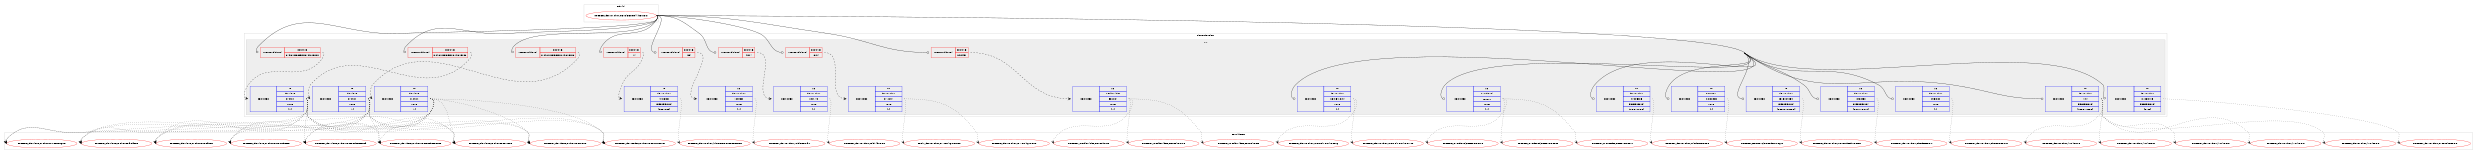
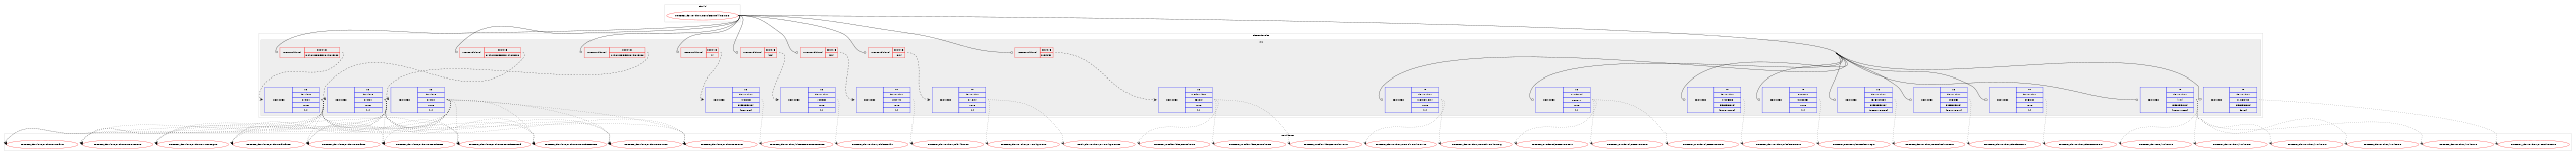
  digraph {
    compound=true
    concentrate=true
    fontname=Helvetica
    fontsize=10
    newrank=true
    rankdir=TB
    ranksep=1.5
    node [color=red fontname=Helvetica fontsize=10]
    edge [arrowhead=vee headport=w style=dotted tailport=e weight=100]
    n1 [label="portage://dev-python/translate-toolkit-3.12.2" width=4]
    n2 [color=blue label=<<TABLE BORDER="0" CELLBORDER="1" CELLSPACING="0" CELLPADDING="4" WIDTH="220"><TR><TD ROWSPAN="6" CELLPADDING="30">pack_dep</TD></TR><TR><TD WIDTH="110">no</TD></TR><TR><TD>dev-python</TD></TR><TR><TD>utidylib</TD></TR><TR><TD>none</TD></TR><TR><TD>[,,]</TD></TR></TABLE>> shape=none]
    n3 [label=<<TABLE BORDER="0" CELLBORDER="1" CELLSPACING="0" CELLPADDING="4"><TR><TD ROWSPAN="3" CELLPADDING="10">use_conditional</TD></TR><TR><TD>positive</TD></TR><TR><TD>html</TD></TR></TABLE>> shape=none]
    n4 [color=blue label=<<TABLE BORDER="0" CELLBORDER="1" CELLSPACING="0" CELLPADDING="4" WIDTH="220"><TR><TD ROWSPAN="6" CELLPADDING="30">pack_dep</TD></TR><TR><TD WIDTH="110">no</TD></TR><TR><TD>dev-python</TD></TR><TR><TD>vobject</TD></TR><TR><TD>none</TD></TR><TR><TD>[,,]</TD></TR></TABLE>> shape=none]
    n5 [label=<<TABLE BORDER="0" CELLBORDER="1" CELLSPACING="0" CELLPADDING="4"><TR><TD ROWSPAN="3" CELLPADDING="10">use_conditional</TD></TR><TR><TD>positive</TD></TR><TR><TD>ical</TD></TR></TABLE>> shape=none]
    n6 [color=blue label=<<TABLE BORDER="0" CELLBORDER="1" CELLSPACING="0" CELLPADDING="4" WIDTH="220"><TR><TD ROWSPAN="6" CELLPADDING="30">pack_dep</TD></TR><TR><TD WIDTH="110">no</TD></TR><TR><TD>dev-python</TD></TR><TR><TD>iniparse</TD></TR><TR><TD>greaterequal</TD></TR><TR><TD>[0.5,,,0.5]</TD></TR></TABLE>> shape=none]
    n7 [label=<<TABLE BORDER="0" CELLBORDER="1" CELLSPACING="0" CELLPADDING="4"><TR><TD ROWSPAN="3" CELLPADDING="10">use_conditional</TD></TR><TR><TD>positive</TD></TR><TR><TD>ini</TD></TR></TABLE>> shape=none]
    n8 [color=blue label=<<TABLE BORDER="0" CELLBORDER="1" CELLSPACING="0" CELLPADDING="4" WIDTH="220"><TR><TD ROWSPAN="6" CELLPADDING="30">pack_dep</TD></TR><TR><TD WIDTH="110">no</TD></TR><TR><TD>dev-lang</TD></TR><TR><TD>python</TD></TR><TR><TD>none</TD></TR><TR><TD>[,,]</TD></TR></TABLE>> shape=none]
    n9 [label=<<TABLE BORDER="0" CELLBORDER="1" CELLSPACING="0" CELLPADDING="4"><TR><TD ROWSPAN="3" CELLPADDING="10">use_conditional</TD></TR><TR><TD>positive</TD></TR><TR><TD>python_targets_python3_10</TD></TR></TABLE>> shape=none]
    n10 [color=blue label=<<TABLE BORDER="0" CELLBORDER="1" CELLSPACING="0" CELLPADDING="4" WIDTH="220"><TR><TD ROWSPAN="6" CELLPADDING="30">pack_dep</TD></TR><TR><TD WIDTH="110">no</TD></TR><TR><TD>dev-lang</TD></TR><TR><TD>python</TD></TR><TR><TD>none</TD></TR><TR><TD>[,,]</TD></TR></TABLE>> shape=none]
    n11 [label=<<TABLE BORDER="0" CELLBORDER="1" CELLSPACING="0" CELLPADDING="4"><TR><TD ROWSPAN="3" CELLPADDING="10">use_conditional</TD></TR><TR><TD>positive</TD></TR><TR><TD>python_targets_python3_11</TD></TR></TABLE>> shape=none]
    n12 [color=blue label=<<TABLE BORDER="0" CELLBORDER="1" CELLSPACING="0" CELLPADDING="4" WIDTH="220"><TR><TD ROWSPAN="6" CELLPADDING="30">pack_dep</TD></TR><TR><TD WIDTH="110">no</TD></TR><TR><TD>dev-lang</TD></TR><TR><TD>python</TD></TR><TR><TD>none</TD></TR><TR><TD>[,,]</TD></TR></TABLE>> shape=none]
    n13 [label=<<TABLE BORDER="0" CELLBORDER="1" CELLSPACING="0" CELLPADDING="4"><TR><TD ROWSPAN="3" CELLPADDING="10">use_conditional</TD></TR><TR><TD>positive</TD></TR><TR><TD>python_targets_python3_12</TD></TR></TABLE>> shape=none]
    n14 [color=blue label=<<TABLE BORDER="0" CELLBORDER="1" CELLSPACING="0" CELLPADDING="4" WIDTH="220"><TR><TD ROWSPAN="6" CELLPADDING="30">pack_dep</TD></TR><TR><TD WIDTH="110">no</TD></TR><TR><TD>media-video</TD></TR><TR><TD>gaupol</TD></TR><TR><TD>none</TD></TR><TR><TD>[,,]</TD></TR></TABLE>> shape=none]
    n15 [label=<<TABLE BORDER="0" CELLBORDER="1" CELLSPACING="0" CELLPADDING="4"><TR><TD ROWSPAN="3" CELLPADDING="10">use_conditional</TD></TR><TR><TD>positive</TD></TR><TR><TD>subtitles</TD></TR></TABLE>> shape=none]
    n16 [color=blue label=<<TABLE BORDER="0" CELLBORDER="1" CELLSPACING="0" CELLPADDING="4" WIDTH="220"><TR><TD ROWSPAN="6" CELLPADDING="30">pack_dep</TD></TR><TR><TD WIDTH="110">no</TD></TR><TR><TD>dev-python</TD></TR><TR><TD>pyyaml</TD></TR><TR><TD>none</TD></TR><TR><TD>[,,]</TD></TR></TABLE>> shape=none]
    n17 [label=<<TABLE BORDER="0" CELLBORDER="1" CELLSPACING="0" CELLPADDING="4"><TR><TD ROWSPAN="3" CELLPADDING="10">use_conditional</TD></TR><TR><TD>positive</TD></TR><TR><TD>yaml</TD></TR></TABLE>> shape=none]
    n18 [color=blue label=<<TABLE BORDER="0" CELLBORDER="1" CELLSPACING="0" CELLPADDING="4" WIDTH="220"><TR><TD ROWSPAN="6" CELLPADDING="30">pack_dep</TD></TR><TR><TD WIDTH="110">no</TD></TR><TR><TD>dev-python</TD></TR><TR><TD>mistletoe</TD></TR><TR><TD>greaterequal</TD></TR><TR><TD>[1.1.0,,,1.1.0]</TD></TR></TABLE>> shape=none]
    n19 [color=blue label=<<TABLE BORDER="0" CELLBORDER="1" CELLSPACING="0" CELLPADDING="4" WIDTH="220"><TR><TD ROWSPAN="6" CELLPADDING="30">pack_dep</TD></TR><TR><TD WIDTH="110">no</TD></TR><TR><TD>app-text</TD></TR><TR><TD>iso-codes</TD></TR><TR><TD>none</TD></TR><TR><TD>[,,]</TD></TR></TABLE>> shape=none]
    n20 [color=blue label=<<TABLE BORDER="0" CELLBORDER="1" CELLSPACING="0" CELLPADDING="4" WIDTH="220"><TR><TD ROWSPAN="6" CELLPADDING="30">pack_dep</TD></TR><TR><TD WIDTH="110">no</TD></TR><TR><TD>dev-python</TD></TR><TR><TD>Levenshtein</TD></TR><TR><TD>greaterequal</TD></TR><TR><TD>[0.12.0,,,0.12.0]</TD></TR></TABLE>> shape=none]
    n21 [color=blue label=<<TABLE BORDER="0" CELLBORDER="1" CELLSPACING="0" CELLPADDING="4" WIDTH="220"><TR><TD ROWSPAN="6" CELLPADDING="30">pack_dep</TD></TR><TR><TD WIDTH="110">no</TD></TR><TR><TD>dev-python</TD></TR><TR><TD>chardet</TD></TR><TR><TD>greaterequal</TD></TR><TR><TD>[3.0.4,,,3.0.4]</TD></TR></TABLE>> shape=none]
    n22 [color=blue label=<<TABLE BORDER="0" CELLBORDER="1" CELLSPACING="0" CELLPADDING="4" WIDTH="220"><TR><TD ROWSPAN="6" CELLPADDING="30">pack_dep</TD></TR><TR><TD WIDTH="110">no</TD></TR><TR><TD>dev-python</TD></TR><TR><TD>cheroot</TD></TR><TR><TD>none</TD></TR><TR><TD>[,,]</TD></TR></TABLE>> shape=none]
    n23 [color=blue label=<<TABLE BORDER="0" CELLBORDER="1" CELLSPACING="0" CELLPADDING="4" WIDTH="220"><TR><TD ROWSPAN="6" CELLPADDING="30">pack_dep</TD></TR><TR><TD WIDTH="110">no</TD></TR><TR><TD>dev-python</TD></TR><TR><TD>lxml</TD></TR><TR><TD>greaterequal</TD></TR><TR><TD>[4.3.1,,,4.3.1]</TD></TR></TABLE>> shape=none]
    n24 [color=blue label=<<TABLE BORDER="0" CELLBORDER="1" CELLSPACING="0" CELLPADDING="4" WIDTH="220"><TR><TD ROWSPAN="6" CELLPADDING="30">pack_dep</TD></TR><TR><TD WIDTH="110">no</TD></TR><TR><TD>dev-python</TD></TR><TR><TD>pyparsing</TD></TR><TR><TD>greaterequal</TD></TR><TR><TD>[3,,,3]</TD></TR></TABLE>> shape=none]
    n25 [color=blue label=<<TABLE BORDER="0" CELLBORDER="1" CELLSPACING="0" CELLPADDING="4" WIDTH="220"><TR><TD ROWSPAN="6" CELLPADDING="30">pack_dep</TD></TR><TR><TD WIDTH="110">no</TD></TR><TR><TD>dev-python</TD></TR><TR><TD>ruamel-yaml</TD></TR><TR><TD>none</TD></TR><TR><TD>[,,]</TD></TR></TABLE>> shape=none]
    n26 [color=blue label=<<TABLE BORDER="0" CELLBORDER="1" CELLSPACING="0" CELLPADDING="4" WIDTH="220"><TR><TD ROWSPAN="6" CELLPADDING="30">pack_dep</TD></TR><TR><TD WIDTH="110">no</TD></TR><TR><TD>sys-devel</TD></TR><TR><TD>gettext</TD></TR><TR><TD>none</TD></TR><TR><TD>[,,]</TD></TR></TABLE>> shape=none]
    n27 [label="portage://dev-python/utidylib-0.10" width=4]
    n28 [label="portage://dev-python/vobject-0.9.7" width=4]
    n29 [label="portage://dev-python/iniparse-0.5_p20221102" width=4]
    n30 [label="portage://dev-lang/python-2.7.18_p16-r2" width=4]
-   n31 [label="portage://dev-codes/python-3.10.14_p1-r1" width=4]
+   n31 [label="portage://dev-lang/python-3.10.14_p1-r1" width=4]
+   n32 [label="portage://dev-lang/python-3.11.9-r1" width=4]
    n33 [label="portage://dev-lang/python-3.12.3-r1" width=4]
    n34 [label="portage://dev-lang/python-3.12.4_p1" width=4]
    n35 [label="portage://dev-lang/python-3.13.0_beta1_p3" width=4]
    n36 [label="portage://dev-lang/python-3.13.0_beta2_p9" width=4]
    n37 [label="portage://dev-lang/python-3.13.0_beta3" width=4]
    n38 [label="portage://dev-lang/python-3.8.19_p2" width=4]
    n39 [label="portage://dev-lang/python-3.9.19_p3" width=4]
    n40 [label="portage://media-video/gaupol-1.13" width=4]
    n41 [label="portage://media-video/gaupol-1.14.1" width=4]
    n42 [label="portage://media-video/gaupol-1.15" width=4]
    n43 [label="portage://dev-python/pyyaml-6.0.1-r1" width=4]
    n44 [label="pack://dev-python/pyyaml-6.0.2_rc1" width=4]
    n45 [label="portage://app-text/iso-codes-4.16.0" width=4]
    n46 [label="portage://dev-python/Levenshtein-0.25.1" width=4]
    n47 [label="portage://dev-python/chardet-5.2.4" width=4]
    n48 [label="portage://dev-python/cheroot-10.0.1" width=4]
-   n49 [label="portage://dev-python/lxml-5.1.0" width=4]
+   n49 [label="portage://dev-app/lxml-5.1.0" width=4]
    n50 [label="portage://dev-python/lxml-5.1.1" width=4]
    n51 [label="portage://dev-python/lxml-5.2.0" width=4]
    n52 [label="portage://dev-python/lxml-5.2.1" width=4]
    n53 [label="portage://dev-python/lxml-5.2.2" width=4]
    n54 [label="portage://dev-python/mistletoe-1.3.0" width=4]
    n55 [label="portage://dev-python/pyparsing-3.1.2" width=4]
    n56 [label="portage://dev-python/ruamel-yaml-0.17.40" width=4]
    n57 [label="portage://dev-python/ruamel-yaml-0.18.6" width=4]
    n58 [label="portage://sys-devel/gettext-0.21.1" width=4]
-   n59 [label="portage://sys-codes/gettext-0.22.4" width=4]
+   n59 [label="portage://sys-devel/gettext-0.22.4" width=4]
    n60 [label="portage://sys-devel/gettext-0.22.5" width=4]
    subgraph cluster_1 {
      color=gray
      label=<<i>ebuild</i>>
      rank=same
      n1
    }
    subgraph cluster_2 {
      color=gray
      label=<<i>dependencies</i>>
      subgraph cluster_3 {
        color=gray
        fillcolor="#eeeeee"
        label=<<i>compile</i>>
        style=filled
      }
      subgraph cluster_4 {
        color=gray
        fillcolor="#eeeeee"
        label=<<i>compile and run</i>>
        style=filled
      }
      subgraph cluster_5 {
        color=gray
        fillcolor="#eeeeee"
        label=<<i>run</i>>
        style=filled
        subgraph sub_6 {
          color=gray
          fillcolor="#eeeeee"
          label=<<i>run</i>>
          style=filled
          n3
          subgraph sub_7 {
            color=gray
            fillcolor="#eeeeee"
            label=<<i>run</i>>
            style=filled
            n2
          }
        }
        subgraph sub_8 {
          color=gray
          fillcolor="#eeeeee"
          label=<<i>run</i>>
          style=filled
          n5
          subgraph sub_9 {
            color=gray
            fillcolor="#eeeeee"
            label=<<i>run</i>>
            style=filled
            n4
          }
        }
        subgraph sub_10 {
          color=gray
          fillcolor="#eeeeee"
          label=<<i>run</i>>
          style=filled
          n7
          subgraph sub_11 {
            color=gray
            fillcolor="#eeeeee"
            label=<<i>run</i>>
            style=filled
            n6
          }
        }
        subgraph sub_12 {
          color=gray
          fillcolor="#eeeeee"
          label=<<i>run</i>>
          style=filled
          n9
          subgraph sub_13 {
            color=gray
            fillcolor="#eeeeee"
            label=<<i>run</i>>
            style=filled
            n8
          }
        }
        subgraph sub_14 {
          color=gray
          fillcolor="#eeeeee"
          label=<<i>run</i>>
          style=filled
          n11
          subgraph sub_15 {
            color=gray
            fillcolor="#eeeeee"
            label=<<i>run</i>>
            style=filled
            n10
          }
        }
        subgraph sub_16 {
          color=gray
          fillcolor="#eeeeee"
          label=<<i>run</i>>
          style=filled
          n13
          subgraph sub_17 {
            color=gray
            fillcolor="#eeeeee"
            label=<<i>run</i>>
            style=filled
            n12
          }
        }
        subgraph sub_18 {
          color=gray
          fillcolor="#eeeeee"
          label=<<i>run</i>>
          style=filled
          n15
          subgraph sub_19 {
            color=gray
            fillcolor="#eeeeee"
            label=<<i>run</i>>
            style=filled
            n14
          }
        }
        subgraph sub_20 {
          color=gray
          fillcolor="#eeeeee"
          label=<<i>run</i>>
          style=filled
          n17
          subgraph sub_21 {
            color=gray
            fillcolor="#eeeeee"
            label=<<i>run</i>>
            style=filled
            n16
          }
        }
        subgraph sub_22 {
          color=gray
          fillcolor="#eeeeee"
          label=<<i>run</i>>
          style=filled
          n18
        }
        subgraph sub_23 {
          color=gray
          fillcolor="#eeeeee"
          label=<<i>run</i>>
          style=filled
          n19
        }
        subgraph sub_24 {
          color=gray
          fillcolor="#eeeeee"
          label=<<i>run</i>>
          style=filled
          n20
        }
        subgraph sub_25 {
          color=gray
          fillcolor="#eeeeee"
          label=<<i>run</i>>
          style=filled
          n21
        }
        subgraph sub_26 {
          color=gray
          fillcolor="#eeeeee"
          label=<<i>run</i>>
          style=filled
          n22
        }
        subgraph sub_27 {
          color=gray
          fillcolor="#eeeeee"
          label=<<i>run</i>>
          style=filled
          n23
        }
        subgraph sub_28 {
          color=gray
          fillcolor="#eeeeee"
          label=<<i>run</i>>
          style=filled
          n24
        }
        subgraph sub_29 {
          color=gray
          fillcolor="#eeeeee"
          label=<<i>run</i>>
          style=filled
          n25
        }
        subgraph sub_30 {
          color=gray
          fillcolor="#eeeeee"
          label=<<i>run</i>>
          style=filled
          n26
        }
      }
    }
    subgraph cluster_31 {
      color=gray
      label=<<i>candidates</i>>
      rank=same
      subgraph sub_32 {
        color=black
        label=<<i>candidates</i>>
        nodesep=1
        rank=same
        n27
      }
      subgraph sub_33 {
        color=black
        label=<<i>candidates</i>>
        nodesep=1
        rank=same
        n28
      }
      subgraph sub_34 {
        color=black
        label=<<i>candidates</i>>
        nodesep=1
        rank=same
        n29
      }
      subgraph sub_35 {
        color=black
        label=<<i>candidates</i>>
        nodesep=1
        rank=same
        n30
        n31
+       n32
        n33
        n34
        n35
        n36
        n37
        n38
        n39
      }
      subgraph sub_36 {
        color=black
        label=<<i>candidates</i>>
        nodesep=1
        rank=same
        n30
        n31
+       n32
        n33
        n34
        n35
        n36
        n37
        n38
        n39
      }
      subgraph sub_37 {
        color=black
        label=<<i>candidates</i>>
        nodesep=1
        rank=same
        n30
        n31
+       n32
        n33
        n34
        n35
        n36
        n37
        n38
        n39
      }
      subgraph sub_38 {
        color=black
        label=<<i>candidates</i>>
        nodesep=1
        rank=same
        n40
        n41
        n42
      }
      subgraph sub_39 {
        color=black
        label=<<i>candidates</i>>
        nodesep=1
        rank=same
        n43
        n44
      }
      subgraph sub_40 {
        color=black
        label=<<i>candidates</i>>
        nodesep=1
        rank=same
        n45
      }
      subgraph sub_41 {
        color=black
        label=<<i>candidates</i>>
        nodesep=1
        rank=same
        n46
      }
      subgraph sub_42 {
        color=black
        label=<<i>candidates</i>>
        nodesep=1
        rank=same
        n47
      }
      subgraph sub_43 {
        color=black
        label=<<i>candidates</i>>
        nodesep=1
        rank=same
        n48
      }
      subgraph sub_44 {
        color=black
        label=<<i>candidates</i>>
        nodesep=1
        rank=same
        n49
        n50
        n51
        n52
        n53
      }
      subgraph sub_45 {
        color=black
        label=<<i>candidates</i>>
        nodesep=1
        rank=same
        n54
      }
      subgraph sub_46 {
        color=black
        label=<<i>candidates</i>>
        nodesep=1
        rank=same
        n55
      }
      subgraph sub_47 {
        color=black
        label=<<i>candidates</i>>
        nodesep=1
        rank=same
        n56
        n57
      }
      subgraph sub_48 {
        color=black
        label=<<i>candidates</i>>
        nodesep=1
        rank=same
        n58
        n59
        n60
      }
    }
    n1 -> n3 [arrowhead=odot style=solid weight=20]
    n1 -> n5 [arrowhead=odot style=solid weight=20]
    n1 -> n7 [arrowhead=odot style=solid weight=20]
    n1 -> n9 [arrowhead=odot style=solid weight=20]
    n1 -> n11 [arrowhead=odot style=solid weight=20]
    n1 -> n13 [arrowhead=odot style=solid weight=20]
    n1 -> n15 [arrowhead=odot style=solid weight=20]
    n1 -> n17 [arrowhead=odot style=solid weight=20]
    n1 -> n18 [arrowhead=odot style=solid weight=20]
    n1 -> n19 [arrowhead=odot style=solid weight=20]
    n1 -> n20 [arrowhead=odot style=solid weight=20]
    n1 -> n21 [arrowhead=odot style=solid weight=20]
    n1 -> n22 [arrowhead=odot style=solid weight=20]
    n1 -> n23 [arrowhead=odot style=solid weight=20]
    n1 -> n24 [arrowhead=odot style=solid weight=20]
    n1 -> n25 [arrowhead=odot style=solid weight=20]
    n1 -> n26 [arrowhead=odot style=solid weight=20]
    n2 -> n27
    n3 -> n2 [style=dashed weight=20]
    n4 -> n28
    n5 -> n4 [style=dashed weight=20]
    n6 -> n29
    n7 -> n6 [style=dashed weight=20]
    n8 -> n30
    n8 -> n31
+   n8 -> n32
    n8 -> n33
    n8 -> n34
    n8 -> n35
    n8 -> n36
    n8 -> n37
    n8 -> n38
    n8 -> n39
    n9 -> n8 [style=dashed weight=20]
    n10 -> n30
    n10 -> n31
+   n10 -> n32
    n10 -> n33
    n10 -> n34
    n10 -> n35
    n10 -> n36
    n10 -> n37
    n10 -> n38
    n10 -> n39
    n11 -> n10 [style=dashed weight=20]
    n12 -> n30
    n12 -> n31
+   n12 -> n32
    n12 -> n33
    n12 -> n34
    n12 -> n35
    n12 -> n36
    n12 -> n37
    n12 -> n38
    n12 -> n39
    n13 -> n12 [style=dashed weight=20]
    n14 -> n40
    n14 -> n41
    n14 -> n42
    n15 -> n14 [style=dashed weight=20]
    n16 -> n43
    n16 -> n44
    n17 -> n16 [style=dashed weight=20]
    n18 -> n54
    n19 -> n45
    n20 -> n46
    n21 -> n47
    n22 -> n48
    n23 -> n49
    n23 -> n50
    n23 -> n51
    n23 -> n52
    n23 -> n53
    n24 -> n55
    n25 -> n56
    n25 -> n57
    n26 -> n58
    n26 -> n59
    n26 -> n60
  }
